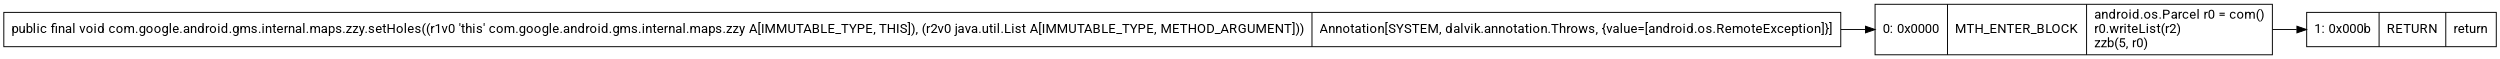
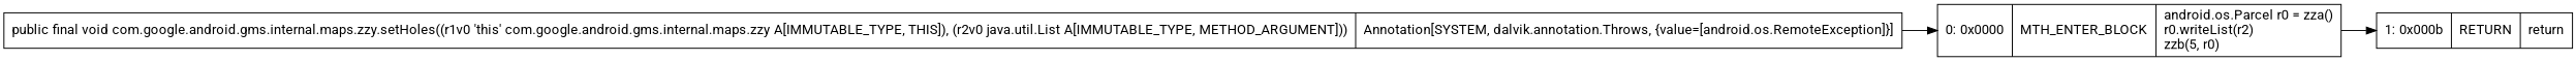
  digraph {
    rankdir=LR
    fontname=Roboto
    node [shape=record fontname=Roboto]
    edge [fontname=Roboto]
-   n1 [label="{0\:\ 0x0000|MTH_ENTER_BLOCK\l|android.os.Parcel r0 = com()\lr0.writeList(r2)\lzzb(5, r0)\l}"]
+   n1 [label="{0\:\ 0x0000|MTH_ENTER_BLOCK\l|android.os.Parcel r0 = zza()\lr0.writeList(r2)\lzzb(5, r0)\l}"]
    n2 [label="{1\:\ 0x000b|RETURN\l|return\l}"]
    n3 [label="{public final void com.google.android.gms.internal.maps.zzy.setHoles((r1v0 'this' com.google.android.gms.internal.maps.zzy A[IMMUTABLE_TYPE, THIS]), (r2v0 java.util.List A[IMMUTABLE_TYPE, METHOD_ARGUMENT]))  | Annotation[SYSTEM, dalvik.annotation.Throws, \{value=[android.os.RemoteException]\}]\l}"]
    n1 -> n2
    n3 -> n1
  }
